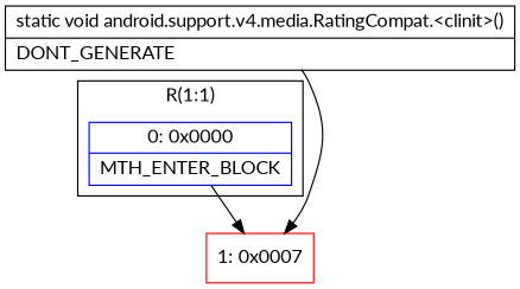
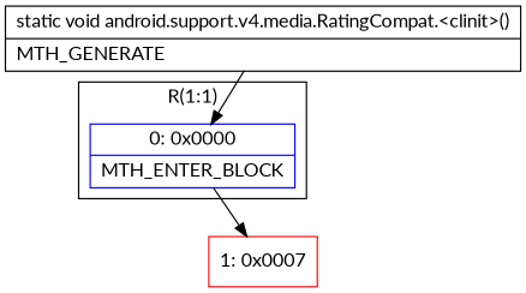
  digraph {
    fontname=Lato
    node [fontname=Lato shape=record]
    edge [fontname=Lato]
    n1 [color=blue label="{0\:\ 0x0000|MTH_ENTER_BLOCK\l}"]
    n2 [color=red label="{1\:\ 0x0007}"]
-   n3 [label="{static void android.support.v4.media.RatingCompat.\<clinit\>()  | DONT_GENERATE\l}"]
+   n3 [label="{static void android.support.v4.media.RatingCompat.\<clinit\>()  | MTH_GENERATE\l}"]
    subgraph cluster_1 {
      label="R(1:1)"
      n1
    }
    n1 -> n2
-   n3 -> n2
+   n3 -> n1
  }
